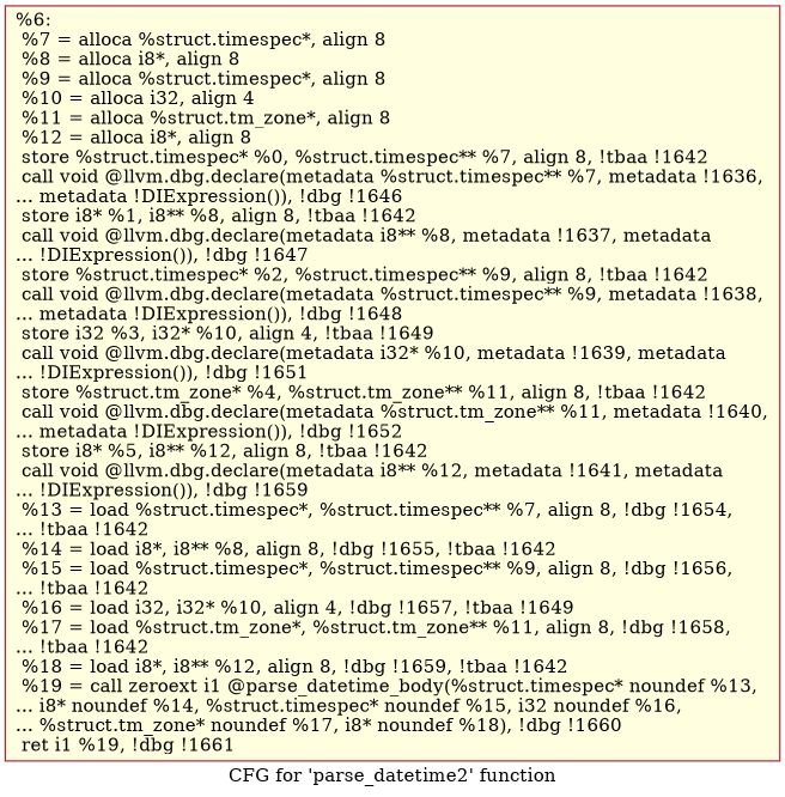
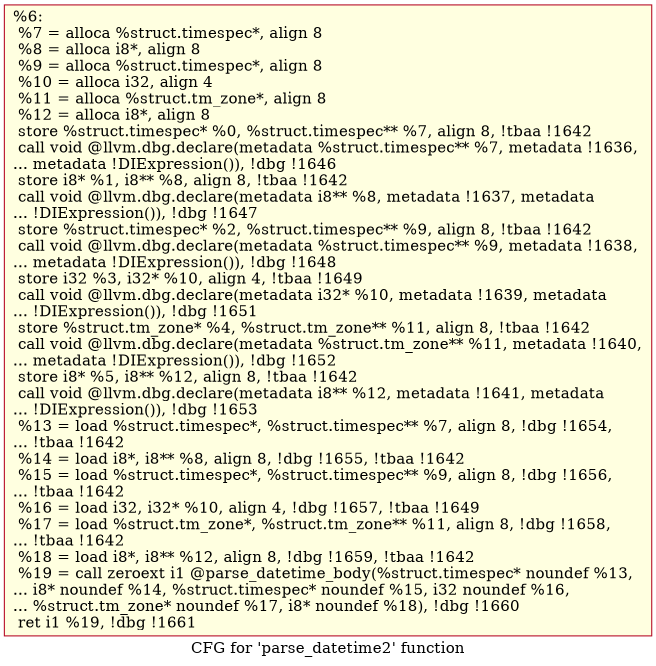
  digraph {
    label="CFG for 'parse_datetime2' function"
    rankdir=LR
-   n1 [color="#b70d28ff" fillcolor=lightyellow label="{%6:\l  %7 = alloca %struct.timespec*, align 8\l  %8 = alloca i8*, align 8\l  %9 = alloca %struct.timespec*, align 8\l  %10 = alloca i32, align 4\l  %11 = alloca %struct.tm_zone*, align 8\l  %12 = alloca i8*, align 8\l  store %struct.timespec* %0, %struct.timespec** %7, align 8, !tbaa !1642\l  call void @llvm.dbg.declare(metadata %struct.timespec** %7, metadata !1636,\l... metadata !DIExpression()), !dbg !1646\l  store i8* %1, i8** %8, align 8, !tbaa !1642\l  call void @llvm.dbg.declare(metadata i8** %8, metadata !1637, metadata\l... !DIExpression()), !dbg !1647\l  store %struct.timespec* %2, %struct.timespec** %9, align 8, !tbaa !1642\l  call void @llvm.dbg.declare(metadata %struct.timespec** %9, metadata !1638,\l... metadata !DIExpression()), !dbg !1648\l  store i32 %3, i32* %10, align 4, !tbaa !1649\l  call void @llvm.dbg.declare(metadata i32* %10, metadata !1639, metadata\l... !DIExpression()), !dbg !1651\l  store %struct.tm_zone* %4, %struct.tm_zone** %11, align 8, !tbaa !1642\l  call void @llvm.dbg.declare(metadata %struct.tm_zone** %11, metadata !1640,\l... metadata !DIExpression()), !dbg !1652\l  store i8* %5, i8** %12, align 8, !tbaa !1642\l  call void @llvm.dbg.declare(metadata i8** %12, metadata !1641, metadata\l... !DIExpression()), !dbg !1659\l  %13 = load %struct.timespec*, %struct.timespec** %7, align 8, !dbg !1654,\l... !tbaa !1642\l  %14 = load i8*, i8** %8, align 8, !dbg !1655, !tbaa !1642\l  %15 = load %struct.timespec*, %struct.timespec** %9, align 8, !dbg !1656,\l... !tbaa !1642\l  %16 = load i32, i32* %10, align 4, !dbg !1657, !tbaa !1649\l  %17 = load %struct.tm_zone*, %struct.tm_zone** %11, align 8, !dbg !1658,\l... !tbaa !1642\l  %18 = load i8*, i8** %12, align 8, !dbg !1659, !tbaa !1642\l  %19 = call zeroext i1 @parse_datetime_body(%struct.timespec* noundef %13,\l... i8* noundef %14, %struct.timespec* noundef %15, i32 noundef %16,\l... %struct.tm_zone* noundef %17, i8* noundef %18), !dbg !1660\l  ret i1 %19, !dbg !1661\l}" shape=record style=filled]
+   n1 [color="#b70d28ff" fillcolor=lightyellow label="{%6:\l  %7 = alloca %struct.timespec*, align 8\l  %8 = alloca i8*, align 8\l  %9 = alloca %struct.timespec*, align 8\l  %10 = alloca i32, align 4\l  %11 = alloca %struct.tm_zone*, align 8\l  %12 = alloca i8*, align 8\l  store %struct.timespec* %0, %struct.timespec** %7, align 8, !tbaa !1642\l  call void @llvm.dbg.declare(metadata %struct.timespec** %7, metadata !1636,\l... metadata !DIExpression()), !dbg !1646\l  store i8* %1, i8** %8, align 8, !tbaa !1642\l  call void @llvm.dbg.declare(metadata i8** %8, metadata !1637, metadata\l... !DIExpression()), !dbg !1647\l  store %struct.timespec* %2, %struct.timespec** %9, align 8, !tbaa !1642\l  call void @llvm.dbg.declare(metadata %struct.timespec** %9, metadata !1638,\l... metadata !DIExpression()), !dbg !1648\l  store i32 %3, i32* %10, align 4, !tbaa !1649\l  call void @llvm.dbg.declare(metadata i32* %10, metadata !1639, metadata\l... !DIExpression()), !dbg !1651\l  store %struct.tm_zone* %4, %struct.tm_zone** %11, align 8, !tbaa !1642\l  call void @llvm.dbg.declare(metadata %struct.tm_zone** %11, metadata !1640,\l... metadata !DIExpression()), !dbg !1652\l  store i8* %5, i8** %12, align 8, !tbaa !1642\l  call void @llvm.dbg.declare(metadata i8** %12, metadata !1641, metadata\l... !DIExpression()), !dbg !1653\l  %13 = load %struct.timespec*, %struct.timespec** %7, align 8, !dbg !1654,\l... !tbaa !1642\l  %14 = load i8*, i8** %8, align 8, !dbg !1655, !tbaa !1642\l  %15 = load %struct.timespec*, %struct.timespec** %9, align 8, !dbg !1656,\l... !tbaa !1642\l  %16 = load i32, i32* %10, align 4, !dbg !1657, !tbaa !1649\l  %17 = load %struct.tm_zone*, %struct.tm_zone** %11, align 8, !dbg !1658,\l... !tbaa !1642\l  %18 = load i8*, i8** %12, align 8, !dbg !1659, !tbaa !1642\l  %19 = call zeroext i1 @parse_datetime_body(%struct.timespec* noundef %13,\l... i8* noundef %14, %struct.timespec* noundef %15, i32 noundef %16,\l... %struct.tm_zone* noundef %17, i8* noundef %18), !dbg !1660\l  ret i1 %19, !dbg !1661\l}" shape=record style=filled]
  }
